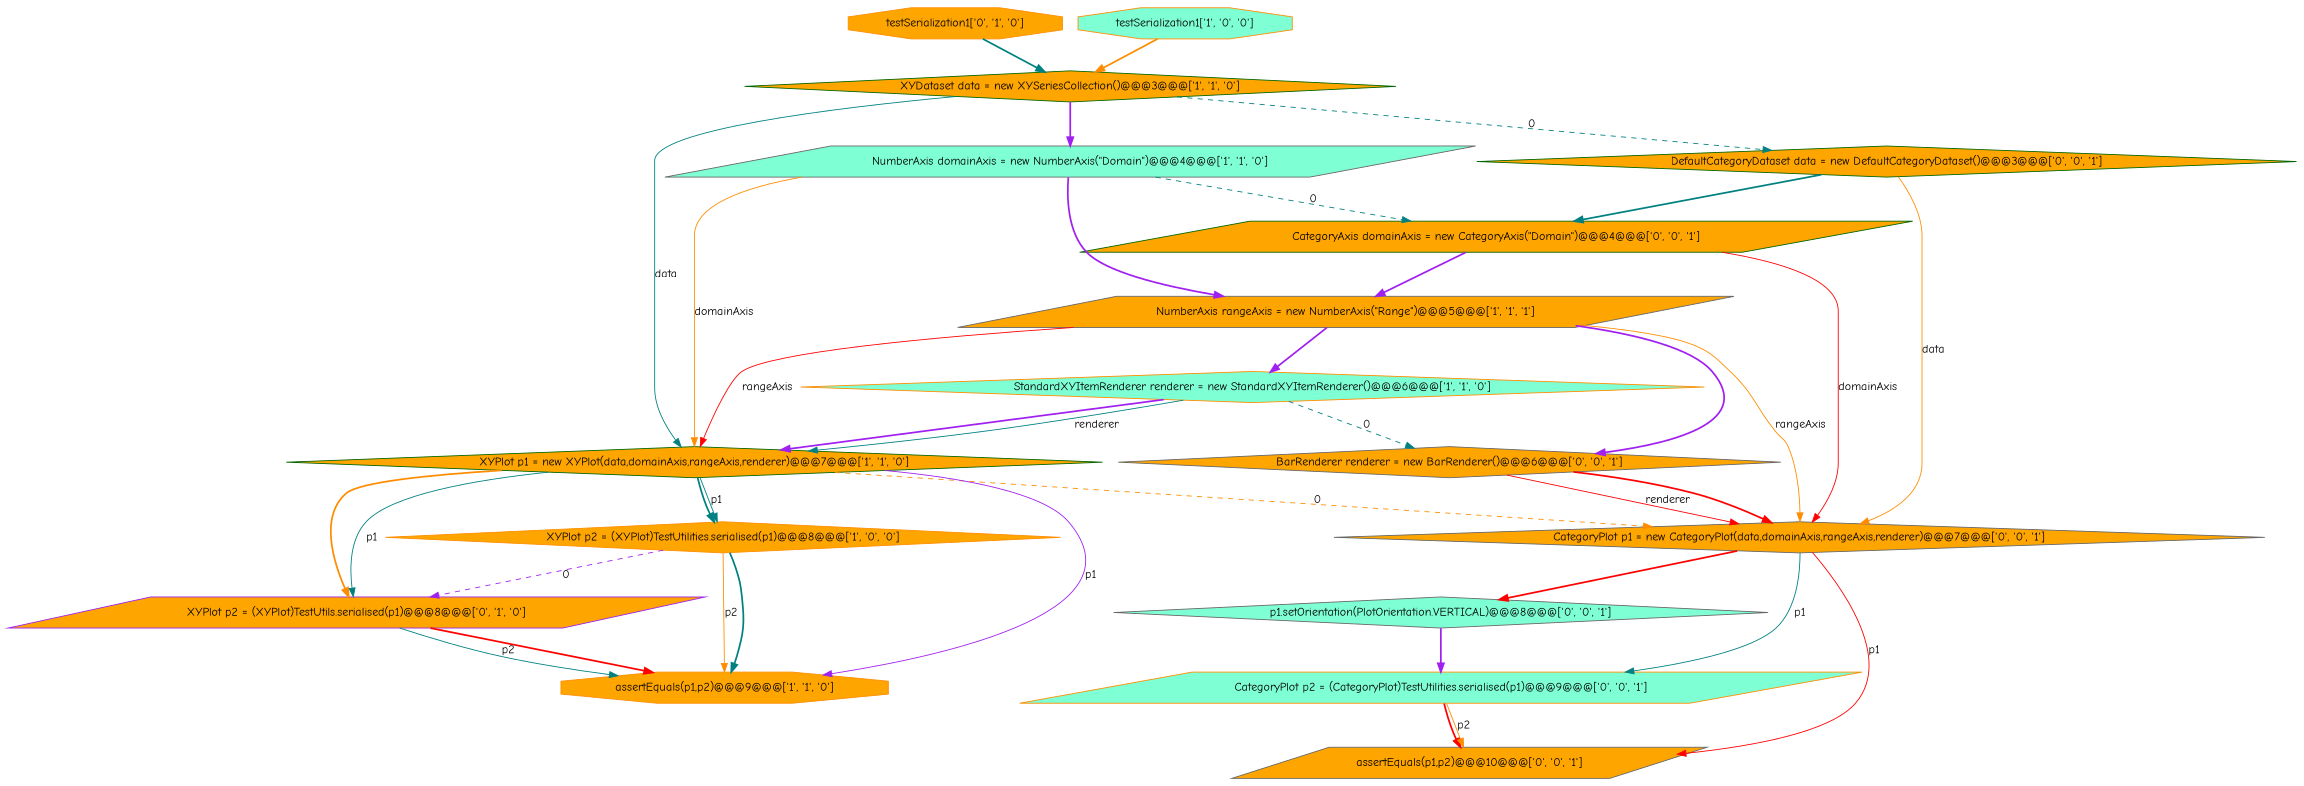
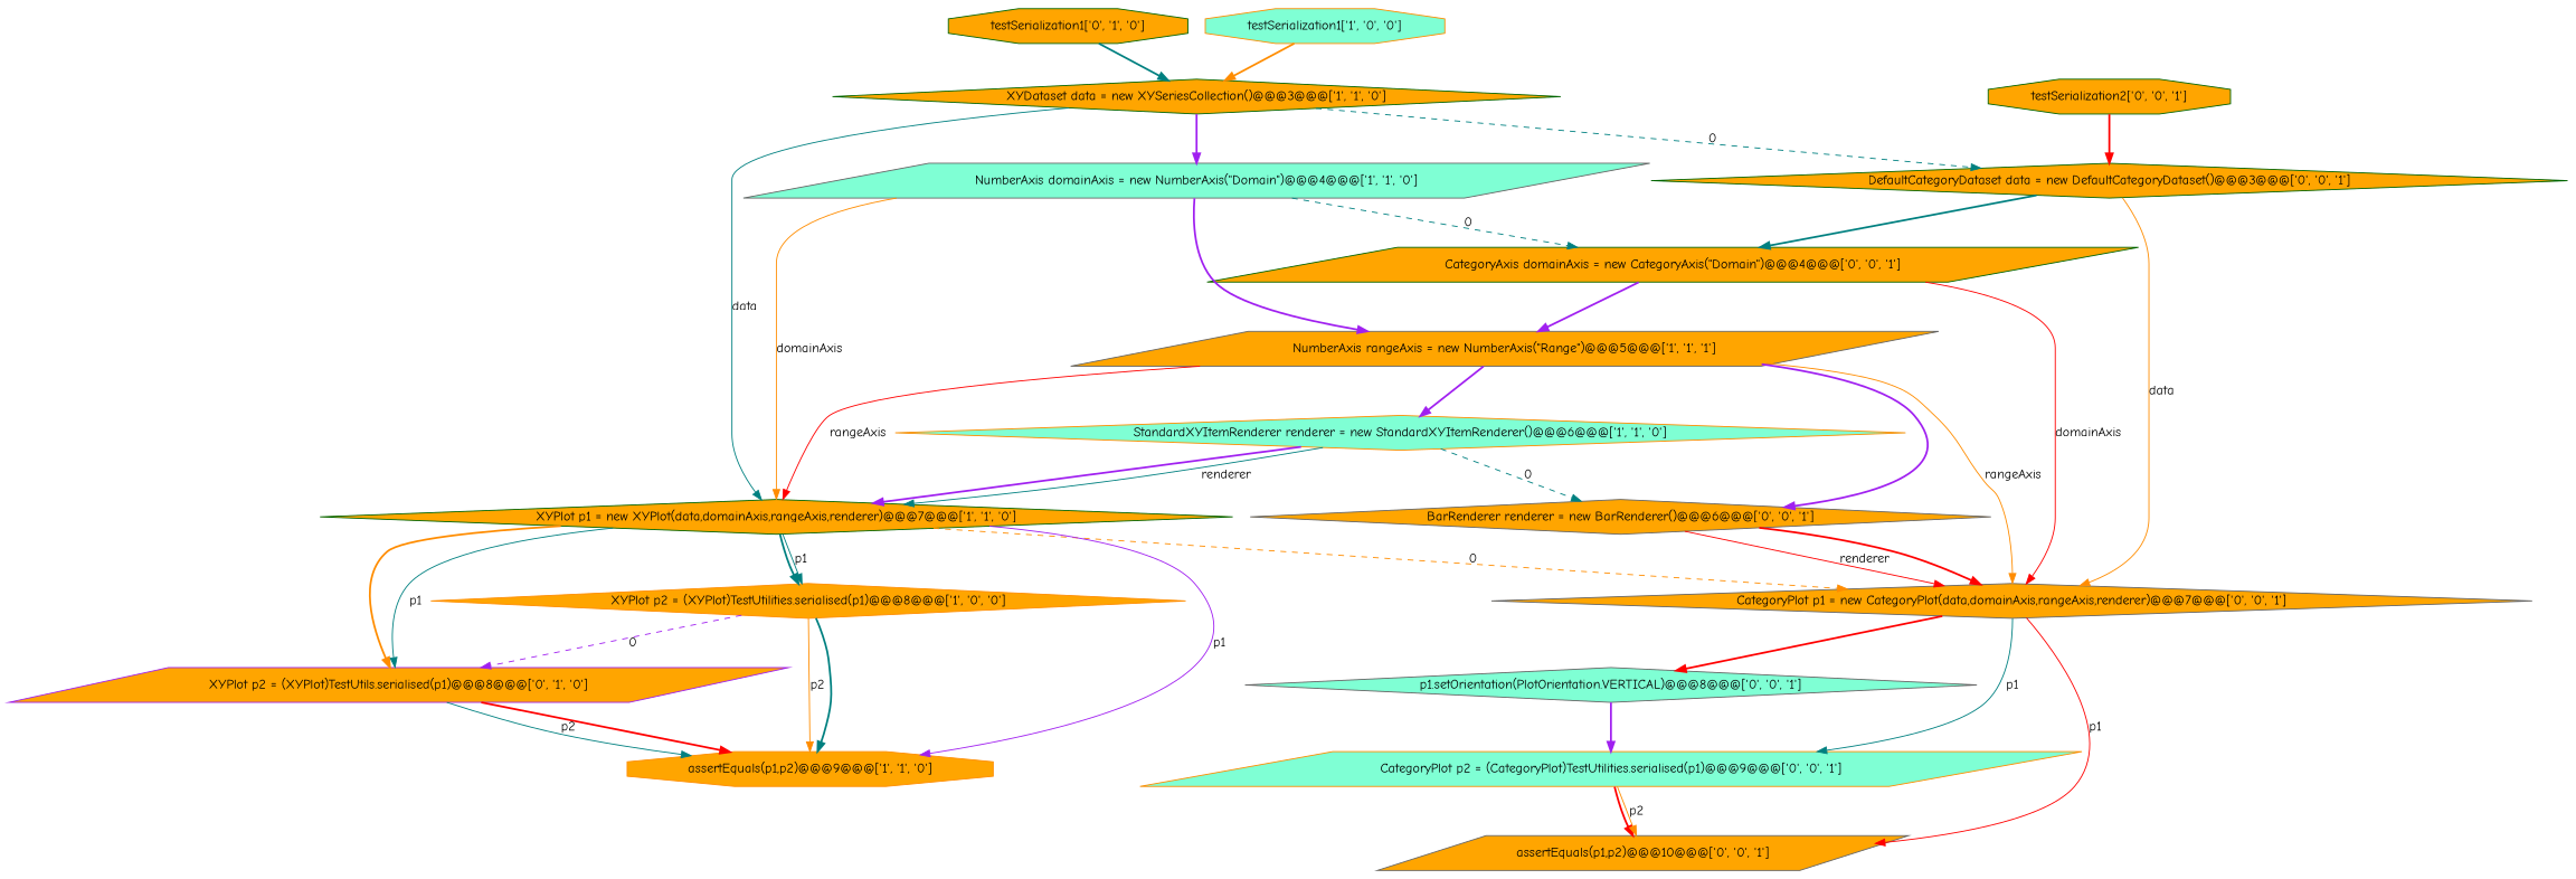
  digraph {
    fontname="Comic Neue"
    node [color=gray40 fillcolor=orange fontname="Comic Neue" shape=diamond style=filled]
    edge [color=teal fontname="Comic Neue" style=bold]
    n1 [fillcolor=aquamarine label="p1.setOrientation(PlotOrientation.VERTICAL)@@@8@@@['0', '0', '1']"]
    n2 [color=darkorange fillcolor=aquamarine label="CategoryPlot p2 = (CategoryPlot)TestUtilities.serialised(p1)@@@9@@@['0', '0', '1']" shape=parallelogram]
    n3 [label="assertEquals(p1,p2)@@@10@@@['0', '0', '1']" shape=parallelogram]
    n4 [color=darkgreen label="DefaultCategoryDataset data = new DefaultCategoryDataset()@@@3@@@['0', '0', '1']"]
    n5 [color=darkgreen label="CategoryAxis domainAxis = new CategoryAxis(\"Domain\")@@@4@@@['0', '0', '1']" shape=parallelogram]
    n6 [label="CategoryPlot p1 = new CategoryPlot(data,domainAxis,rangeAxis,renderer)@@@7@@@['0', '0', '1']"]
    n7 [label="NumberAxis rangeAxis = new NumberAxis(\"Range\")@@@5@@@['1', '1', '1']" shape=parallelogram]
    n8 [color=darkgreen label="XYPlot p1 = new XYPlot(data,domainAxis,rangeAxis,renderer)@@@7@@@['1', '1', '0']"]
    n9 [label="BarRenderer renderer = new BarRenderer()@@@6@@@['0', '0', '1']"]
    n10 [color=darkorange fillcolor=aquamarine label="StandardXYItemRenderer renderer = new StandardXYItemRenderer()@@@6@@@['1', '1', '0']"]
    n11 [color=darkgreen label="XYDataset data = new XYSeriesCollection()@@@3@@@['1', '1', '0']"]
    n12 [fillcolor=aquamarine label="NumberAxis domainAxis = new NumberAxis(\"Domain\")@@@4@@@['1', '1', '0']" shape=parallelogram]
    n13 [color=darkorange label="XYPlot p2 = (XYPlot)TestUtilities.serialised(p1)@@@8@@@['1', '0', '0']"]
    n14 [color=darkorange label="assertEquals(p1,p2)@@@9@@@['1', '1', '0']" shape=octagon]
    n15 [color=purple label="XYPlot p2 = (XYPlot)TestUtils.serialised(p1)@@@8@@@['0', '1', '0']" shape=parallelogram]
-   n17 [color=darkorange label="testSerialization1['0', '1', '0']" shape=octagon]
+   n16 [color=darkgreen label="testSerialization2['0', '0', '1']" shape=octagon]
+   n17 [color=darkgreen label="testSerialization1['0', '1', '0']" shape=octagon]
    n18 [color=darkorange fillcolor=aquamarine label="testSerialization1['1', '0', '0']" shape=octagon]
    n1 -> n2 [color=purple]
    n2 -> n3 [color=red]
    n2 -> n3 [color=darkorange label=p2 style=solid]
    n4 -> n5
    n4 -> n6 [color=darkorange label=data style=solid]
    n5 -> n6 [color=red label=domainAxis style=solid]
    n5 -> n7 [color=purple]
    n6 -> n1 [color=red]
    n6 -> n2 [label=p1 style=solid]
    n6 -> n3 [color=red label=p1 style=solid]
    n7 -> n6 [color=darkorange label=rangeAxis style=solid]
    n7 -> n8 [color=red label=rangeAxis style=solid]
    n7 -> n9 [color=purple]
    n7 -> n10 [color=purple]
    n8 -> n6 [color=darkorange label=0 style=dashed]
    n8 -> n13 [label=p1 style=solid]
    n8 -> n13
    n8 -> n14 [color=purple label=p1 style=solid]
    n8 -> n15 [color=darkorange]
    n8 -> n15 [label=p1 style=solid]
    n9 -> n6 [color=red label=renderer style=solid]
    n9 -> n6 [color=red]
    n10 -> n8 [color=purple]
    n10 -> n8 [label=renderer style=solid]
    n10 -> n9 [label=0 style=dashed]
    n11 -> n4 [label=0 style=dashed]
    n11 -> n8 [label=data style=solid]
    n11 -> n12 [color=purple]
    n12 -> n5 [label=0 style=dashed]
    n12 -> n7 [color=purple]
    n12 -> n8 [color=darkorange label=domainAxis style=solid]
    n13 -> n14 [color=darkorange label=p2 style=solid]
    n13 -> n14
    n13 -> n15 [color=purple label=0 style=dashed]
    n15 -> n14 [color=red]
    n15 -> n14 [label=p2 style=solid]
+   n16 -> n4 [color=red]
    n17 -> n11
    n18 -> n11 [color=darkorange]
  }
